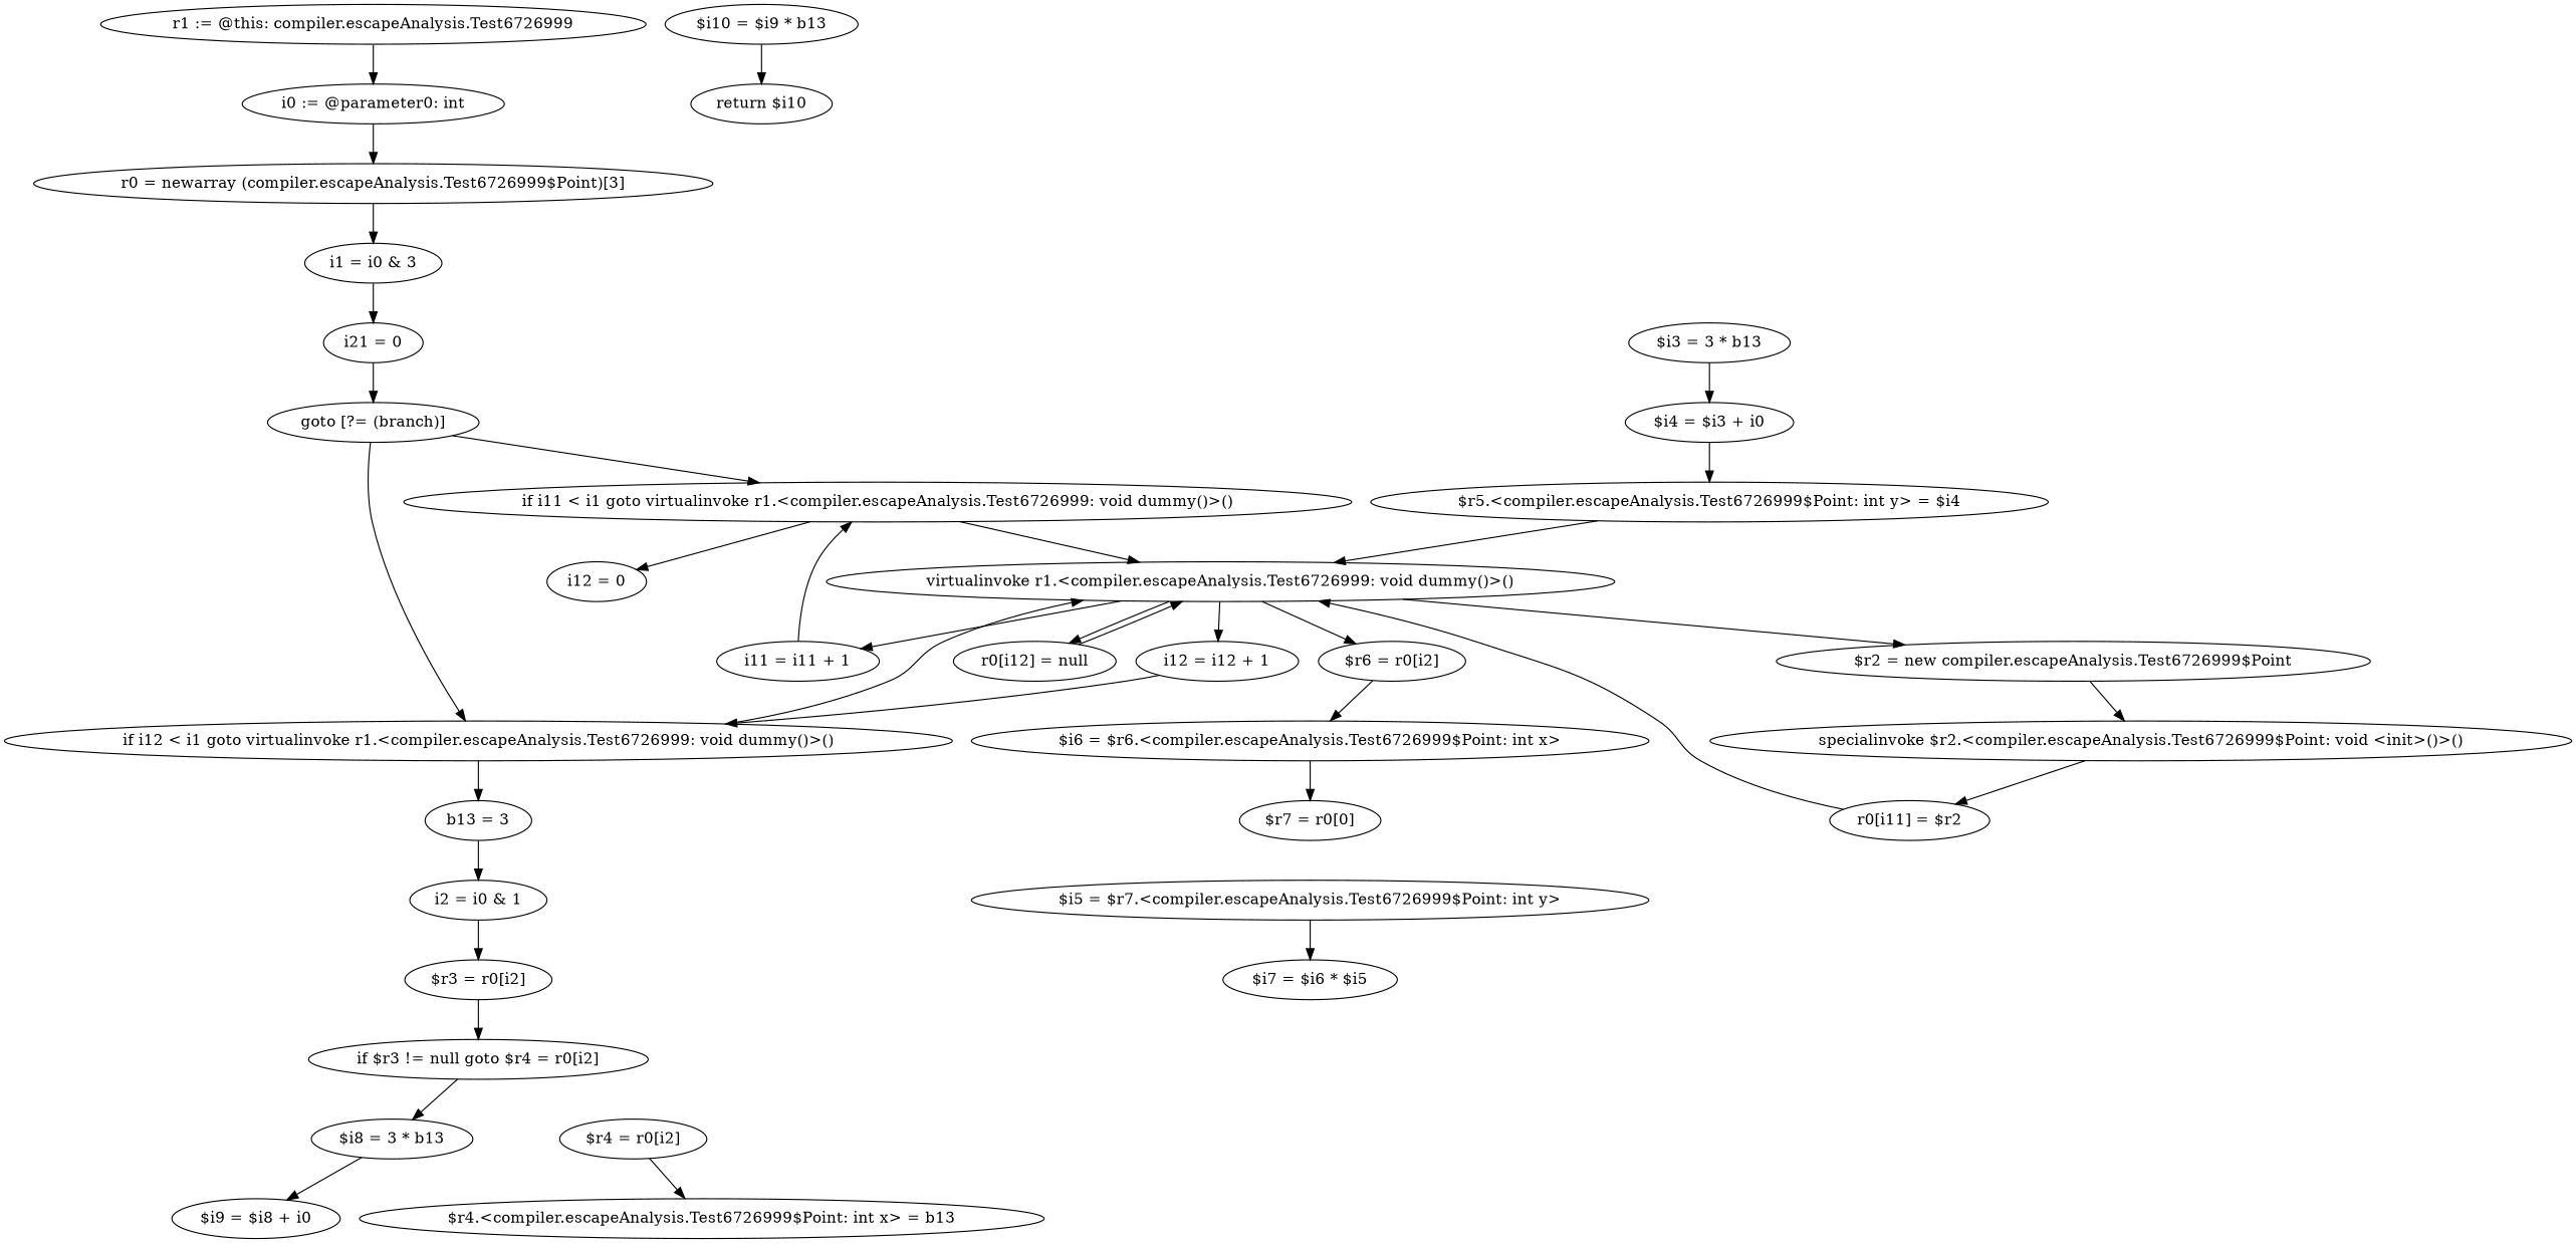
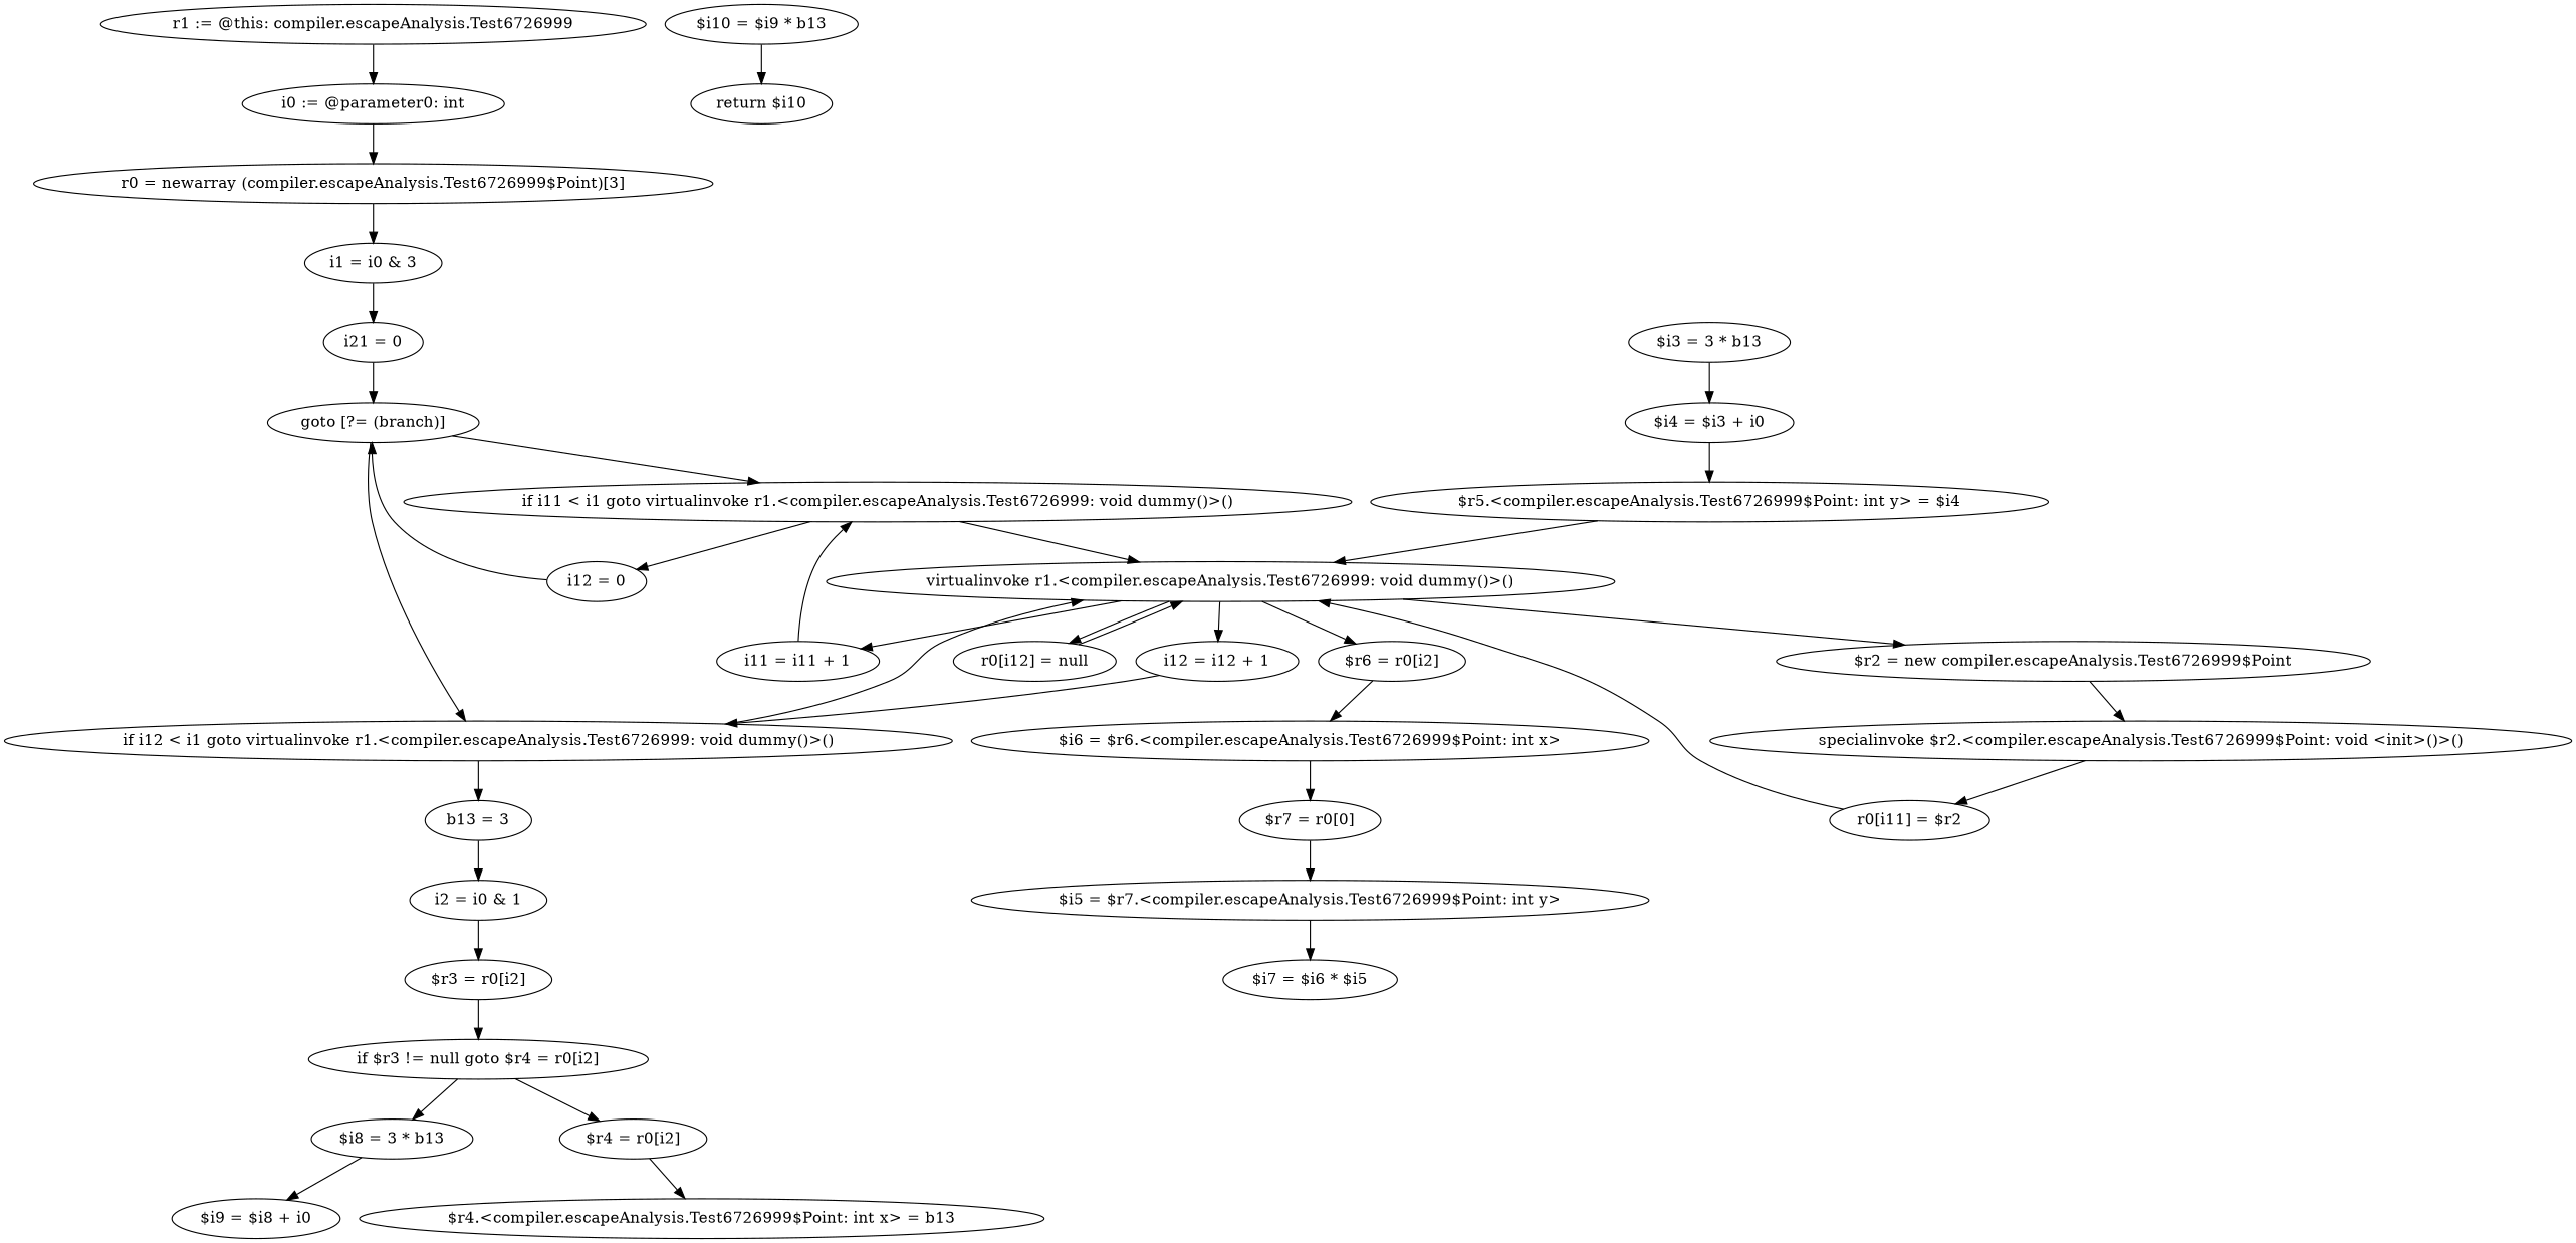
  digraph {
    "r1 := @this: compiler.escapeAnalysis.Test6726999"
    "i0 := @parameter0: int"
    "r0 = newarray (compiler.escapeAnalysis.Test6726999$Point)[3]"
    "i1 = i0 & 3"
    n5 [label="i21 = 0"]
    "goto [?= (branch)]"
    "if i11 < i1 goto virtualinvoke r1.<compiler.escapeAnalysis.Test6726999: void dummy()>()"
    "if i12 < i1 goto virtualinvoke r1.<compiler.escapeAnalysis.Test6726999: void dummy()>()"
    "virtualinvoke r1.<compiler.escapeAnalysis.Test6726999: void dummy()>()"
    "i12 = 0"
    "b13 = 3"
    "$r2 = new compiler.escapeAnalysis.Test6726999$Point"
    "i11 = i11 + 1"
    "r0[i12] = null"
    "i12 = i12 + 1"
    "$r6 = r0[i2]"
    "specialinvoke $r2.<compiler.escapeAnalysis.Test6726999$Point: void <init>()>()"
    "$i6 = $r6.<compiler.escapeAnalysis.Test6726999$Point: int x>"
    "r0[i11] = $r2"
    "i2 = i0 & 1"
    "$r3 = r0[i2]"
    "if $r3 != null goto $r4 = r0[i2]"
    "$i8 = 3 * b13"
    "$r4 = r0[i2]"
    "$i9 = $i8 + i0"
    "$r4.<compiler.escapeAnalysis.Test6726999$Point: int x> = b13"
    "$i10 = $i9 * b13"
    "return $i10"
    "$i3 = 3 * b13"
    "$i4 = $i3 + i0"
    "$r5.<compiler.escapeAnalysis.Test6726999$Point: int y> = $i4"
    "$r7 = r0[0]"
    "$i5 = $r7.<compiler.escapeAnalysis.Test6726999$Point: int y>"
    "$i7 = $i6 * $i5"
    "r1 := @this: compiler.escapeAnalysis.Test6726999" -> "i0 := @parameter0: int"
    "i0 := @parameter0: int" -> "r0 = newarray (compiler.escapeAnalysis.Test6726999$Point)[3]"
    "r0 = newarray (compiler.escapeAnalysis.Test6726999$Point)[3]" -> "i1 = i0 & 3"
    "i1 = i0 & 3" -> n5
    n5 -> "goto [?= (branch)]"
    "goto [?= (branch)]" -> "if i11 < i1 goto virtualinvoke r1.<compiler.escapeAnalysis.Test6726999: void dummy()>()"
    "goto [?= (branch)]" -> "if i12 < i1 goto virtualinvoke r1.<compiler.escapeAnalysis.Test6726999: void dummy()>()"
    "if i11 < i1 goto virtualinvoke r1.<compiler.escapeAnalysis.Test6726999: void dummy()>()" -> "virtualinvoke r1.<compiler.escapeAnalysis.Test6726999: void dummy()>()"
    "if i11 < i1 goto virtualinvoke r1.<compiler.escapeAnalysis.Test6726999: void dummy()>()" -> "i12 = 0"
    "if i12 < i1 goto virtualinvoke r1.<compiler.escapeAnalysis.Test6726999: void dummy()>()" -> "virtualinvoke r1.<compiler.escapeAnalysis.Test6726999: void dummy()>()"
    "if i12 < i1 goto virtualinvoke r1.<compiler.escapeAnalysis.Test6726999: void dummy()>()" -> "b13 = 3"
    "virtualinvoke r1.<compiler.escapeAnalysis.Test6726999: void dummy()>()" -> "$r2 = new compiler.escapeAnalysis.Test6726999$Point"
    "virtualinvoke r1.<compiler.escapeAnalysis.Test6726999: void dummy()>()" -> "i11 = i11 + 1"
    "virtualinvoke r1.<compiler.escapeAnalysis.Test6726999: void dummy()>()" -> "r0[i12] = null"
    "virtualinvoke r1.<compiler.escapeAnalysis.Test6726999: void dummy()>()" -> "i12 = i12 + 1"
    "virtualinvoke r1.<compiler.escapeAnalysis.Test6726999: void dummy()>()" -> "$r6 = r0[i2]"
+   "i12 = 0" -> "goto [?= (branch)]"
    "b13 = 3" -> "i2 = i0 & 1"
    "$r2 = new compiler.escapeAnalysis.Test6726999$Point" -> "specialinvoke $r2.<compiler.escapeAnalysis.Test6726999$Point: void <init>()>()"
    "i11 = i11 + 1" -> "if i11 < i1 goto virtualinvoke r1.<compiler.escapeAnalysis.Test6726999: void dummy()>()"
    "r0[i12] = null" -> "virtualinvoke r1.<compiler.escapeAnalysis.Test6726999: void dummy()>()"
    "i12 = i12 + 1" -> "if i12 < i1 goto virtualinvoke r1.<compiler.escapeAnalysis.Test6726999: void dummy()>()"
    "$r6 = r0[i2]" -> "$i6 = $r6.<compiler.escapeAnalysis.Test6726999$Point: int x>"
    "specialinvoke $r2.<compiler.escapeAnalysis.Test6726999$Point: void <init>()>()" -> "r0[i11] = $r2"
    "$i6 = $r6.<compiler.escapeAnalysis.Test6726999$Point: int x>" -> "$r7 = r0[0]"
    "r0[i11] = $r2" -> "virtualinvoke r1.<compiler.escapeAnalysis.Test6726999: void dummy()>()"
    "i2 = i0 & 1" -> "$r3 = r0[i2]"
    "$r3 = r0[i2]" -> "if $r3 != null goto $r4 = r0[i2]"
    "if $r3 != null goto $r4 = r0[i2]" -> "$i8 = 3 * b13"
+   "if $r3 != null goto $r4 = r0[i2]" -> "$r4 = r0[i2]"
    "$i8 = 3 * b13" -> "$i9 = $i8 + i0"
    "$r4 = r0[i2]" -> "$r4.<compiler.escapeAnalysis.Test6726999$Point: int x> = b13"
    "$i10 = $i9 * b13" -> "return $i10"
    "$i3 = 3 * b13" -> "$i4 = $i3 + i0"
    "$i4 = $i3 + i0" -> "$r5.<compiler.escapeAnalysis.Test6726999$Point: int y> = $i4"
    "$r5.<compiler.escapeAnalysis.Test6726999$Point: int y> = $i4" -> "virtualinvoke r1.<compiler.escapeAnalysis.Test6726999: void dummy()>()"
+   "$r7 = r0[0]" -> "$i5 = $r7.<compiler.escapeAnalysis.Test6726999$Point: int y>"
    "$i5 = $r7.<compiler.escapeAnalysis.Test6726999$Point: int y>" -> "$i7 = $i6 * $i5"
  }
